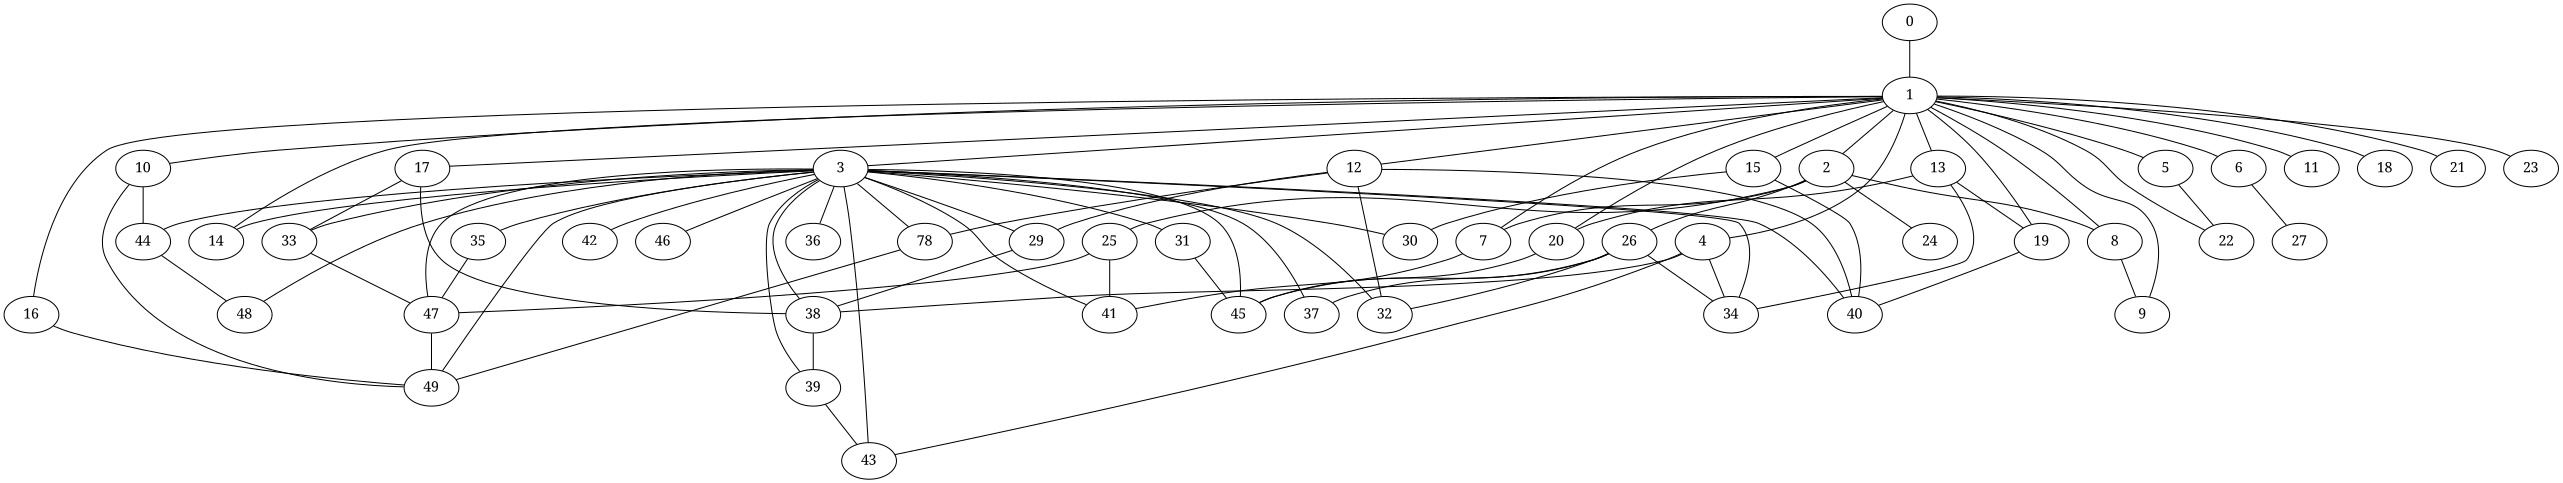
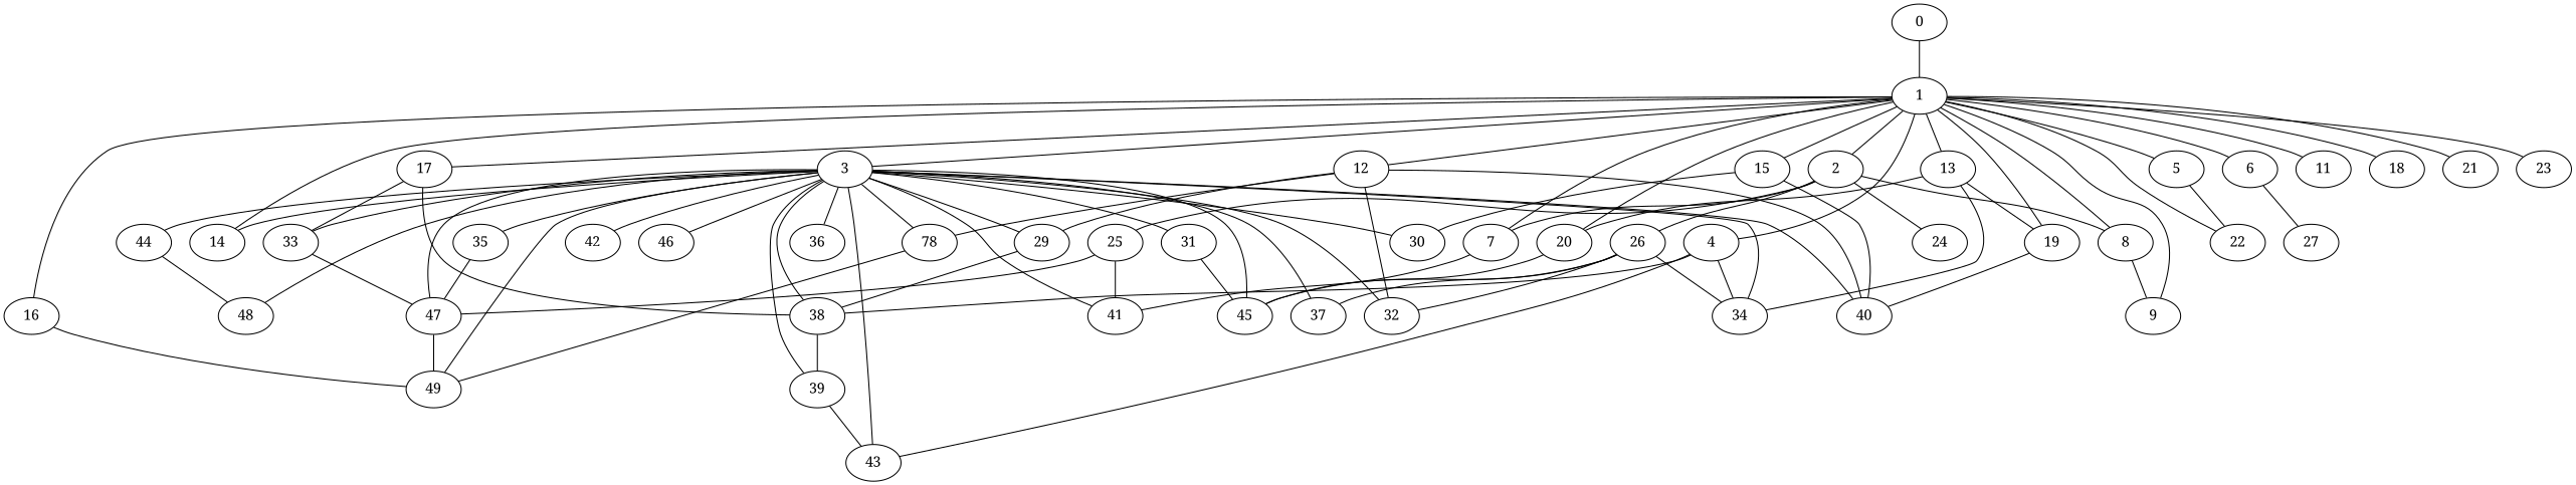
  graph {
    fontname="Noto Serif"
    node [fontname="Noto Serif"]
    edge [fontname="Noto Serif"]
    0
    1
    2
    3
    4
    5
    6
    7
    8
    9
-   10
    11
    12
    13
    14
    15
    16
    17
    18
    19
    20
    21
    22
    23
    24
    26
    25
    n28 [label=78]
    29
    30
    31
    32
    33
    34
    35
    36
    37
    38
    39
    40
    41
    42
    43
    44
    45
    46
    47
    48
    49
    27
    0 -- 1
    1 -- 2
    1 -- 3
    1 -- 4
    1 -- 5
    1 -- 6
    1 -- 7
    1 -- 8
    1 -- 9
-   1 -- 10
    1 -- 11
    1 -- 12
    1 -- 13
    1 -- 14
    1 -- 15
    1 -- 16
    1 -- 17
    1 -- 18
    1 -- 19
    1 -- 20
    1 -- 21
    1 -- 22
    1 -- 23
    2 -- 7
    2 -- 8
    2 -- 24
    2 -- 26
    2 -- 25
    3 -- 14
    3 -- n28
    3 -- 29
    3 -- 30
    3 -- 31
    3 -- 32
    3 -- 33
    3 -- 34
    3 -- 35
    3 -- 36
    3 -- 37
    3 -- 38
    3 -- 39
    3 -- 40
    3 -- 41
    3 -- 42
    3 -- 43
    3 -- 44
    3 -- 45
    3 -- 46
    3 -- 47
    3 -- 48
    3 -- 49
    4 -- 34
    4 -- 38
    4 -- 43
    5 -- 22
    6 -- 27
    7 -- 41
    8 -- 9
-   10 -- 44
-   10 -- 49
    12 -- n28
    12 -- 29
    12 -- 32
    12 -- 40
    13 -- 19
    13 -- 20
    13 -- 34
    15 -- 30
    15 -- 40
    16 -- 49
    17 -- 33
    17 -- 38
    19 -- 40
    20 -- 45
    26 -- 32
    26 -- 34
    26 -- 37
    26 -- 45
    25 -- 41
    25 -- 47
    n28 -- 49
    29 -- 38
    31 -- 45
    33 -- 47
    35 -- 47
    38 -- 39
    39 -- 43
    44 -- 48
    47 -- 49
  }
